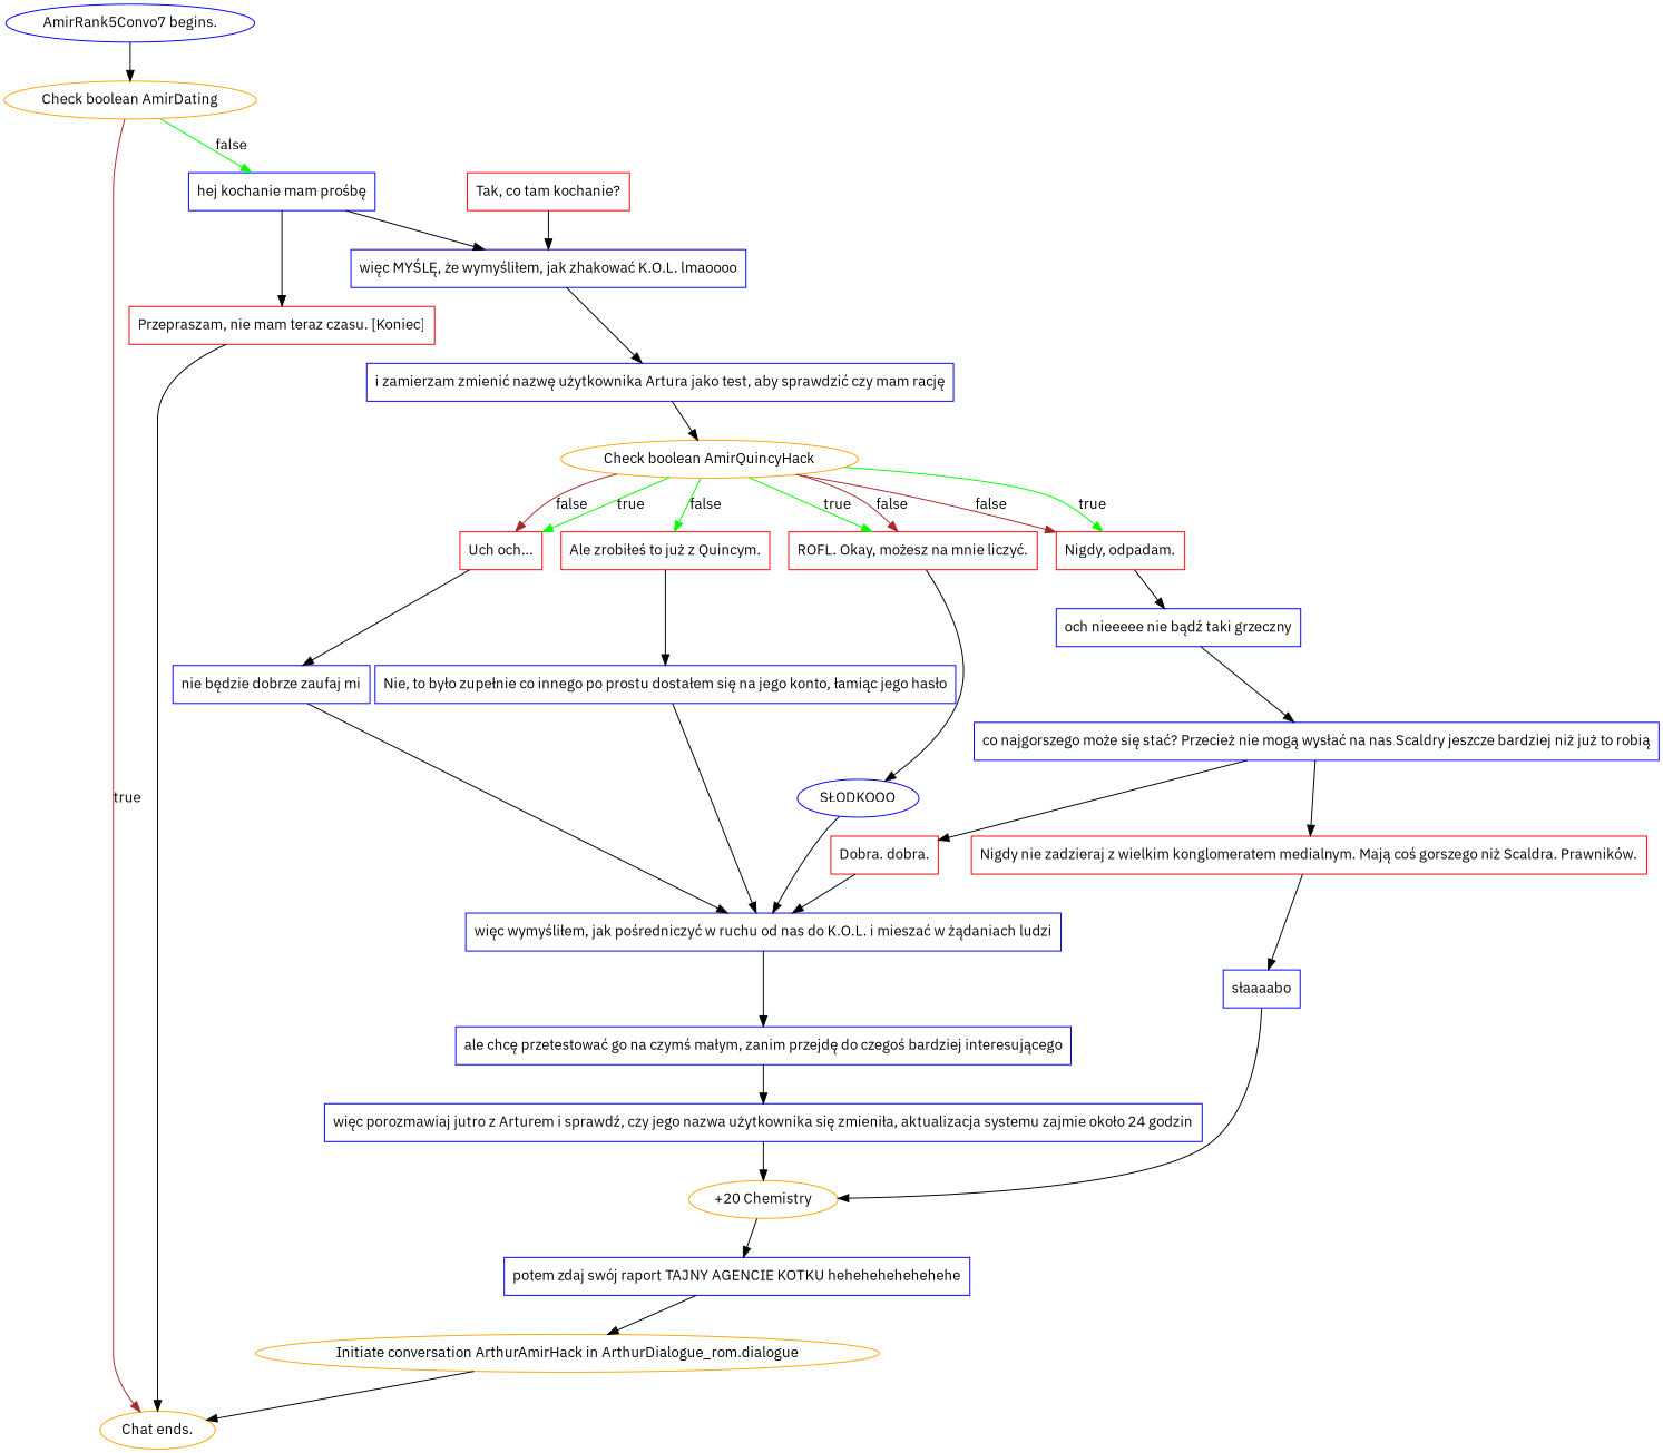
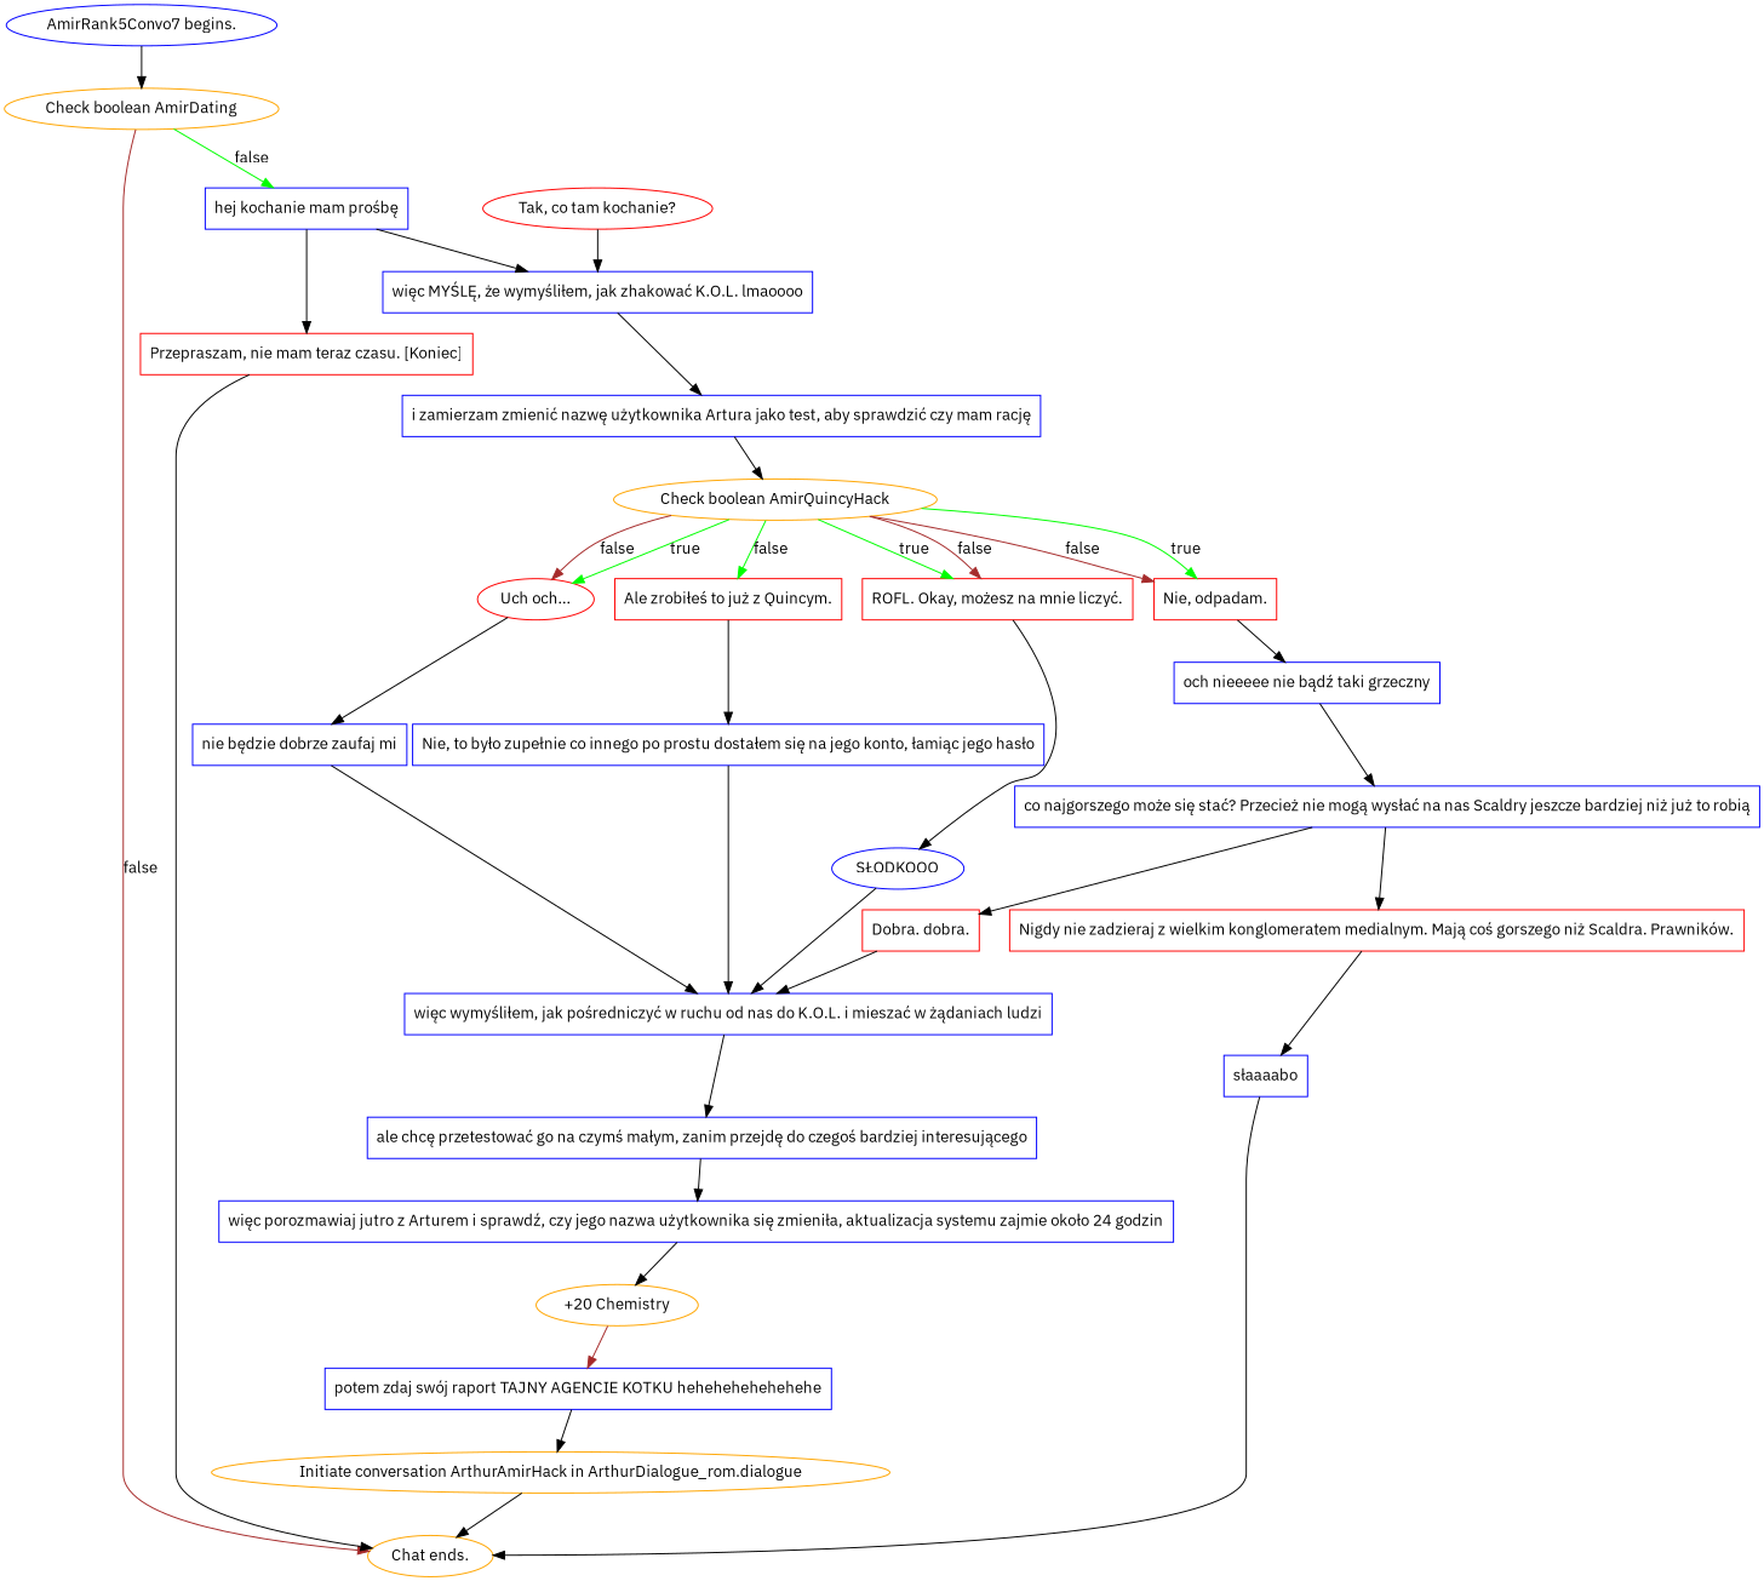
  digraph {
    fontname="IBM Plex Sans"
    node [color=blue fontname="IBM Plex Sans" shape=box]
    edge [fontname="IBM Plex Sans"]
    "AmirRank5Convo7 begins." [shape=""]
    n2 [color=orange label="Check boolean AmirDating" shape=""]
    n3 [label="hej kochanie mam prośbę"]
    "Chat ends." [color=orange shape=""]
    n5 [color=red label="Przepraszam, nie mam teraz czasu. [Koniec]"]
    n6 [label="więc MYŚLĘ, że wymyśliłem, jak zhakować K.O.L. lmaoooo"]
-   n7 [color=red label="Tak, co tam kochanie?"]
+   n7 [color=red label="Tak, co tam kochanie?" shape=ellipse]
    n8 [label="i zamierzam zmienić nazwę użytkownika Artura jako test, aby sprawdzić czy mam rację"]
    n9 [color=orange label="Check boolean AmirQuincyHack" shape=""]
    n10 [color=red label="Ale zrobiłeś to już z Quincym."]
    n11 [color=red label="ROFL. Okay, możesz na mnie liczyć."]
-   n12 [color=red label="Uch och..."]
-   n13 [color=red label="Nigdy, odpadam."]
+   n12 [color=red label="Uch och..." shape=ellipse]
+   n13 [color=red label="Nie, odpadam."]
    n14 [label="Nie, to było zupełnie co innego po prostu dostałem się na jego konto, łamiąc jego hasło"]
    n15 [label="SŁODKOOO" shape=ellipse]
    n16 [label="nie będzie dobrze zaufaj mi"]
    n17 [label="och nieeeee nie bądź taki grzeczny"]
    n18 [label="więc wymyśliłem, jak pośredniczyć w ruchu od nas do K.O.L. i mieszać w żądaniach ludzi"]
    n19 [label="co najgorszego może się stać? Przecież nie mogą wysłać na nas Scaldry jeszcze bardziej niż już to robią"]
    n20 [label="ale chcę przetestować go na czymś małym, zanim przejdę do czegoś bardziej interesującego"]
    n21 [color=red label="Dobra. dobra."]
    n22 [color=red label="Nigdy nie zadzieraj z wielkim konglomeratem medialnym. Mają coś gorszego niż Scaldra. Prawników."]
    n23 [label="więc porozmawiaj jutro z Arturem i sprawdź, czy jego nazwa użytkownika się zmieniła, aktualizacja systemu zajmie około 24 godzin"]
    n24 [label="słaaaabo"]
    n25 [color=orange label="+20 Chemistry" shape=""]
    n26 [label="potem zdaj swój raport TAJNY AGENCIE KOTKU hehehehehehehehe"]
    n27 [color=orange label="Initiate conversation ArthurAmirHack in ArthurDialogue_rom.dialogue" shape=""]
    "AmirRank5Convo7 begins." -> n2
    n2 -> n3 [color=green label=false]
-   n2 -> "Chat ends." [color=brown label=true]
+   n2 -> "Chat ends." [color=brown label=false]
    n3 -> n5
    n3 -> n6
    n5 -> "Chat ends."
    n6 -> n8
    n7 -> n6
    n8 -> n9
    n9 -> n10 [color=green label=false]
    n9 -> n11 [color=green label=true]
    n9 -> n11 [color=brown label=false]
    n9 -> n12 [color=green label=true]
    n9 -> n12 [color=brown label=false]
    n9 -> n13 [color=green label=true]
    n9 -> n13 [color=brown label=false]
    n10 -> n14
    n11 -> n15
    n12 -> n16
    n13 -> n17
    n14 -> n18
    n15 -> n18
    n16 -> n18
    n17 -> n19
    n18 -> n20
    n19 -> n21
    n19 -> n22
    n20 -> n23
    n21 -> n18
    n22 -> n24
    n23 -> n25
-   n24 -> n25
-   n25 -> n26
+   n24 -> "Chat ends."
+   n25 -> n26 [color=brown]
    n26 -> n27
    n27 -> "Chat ends."
  }
